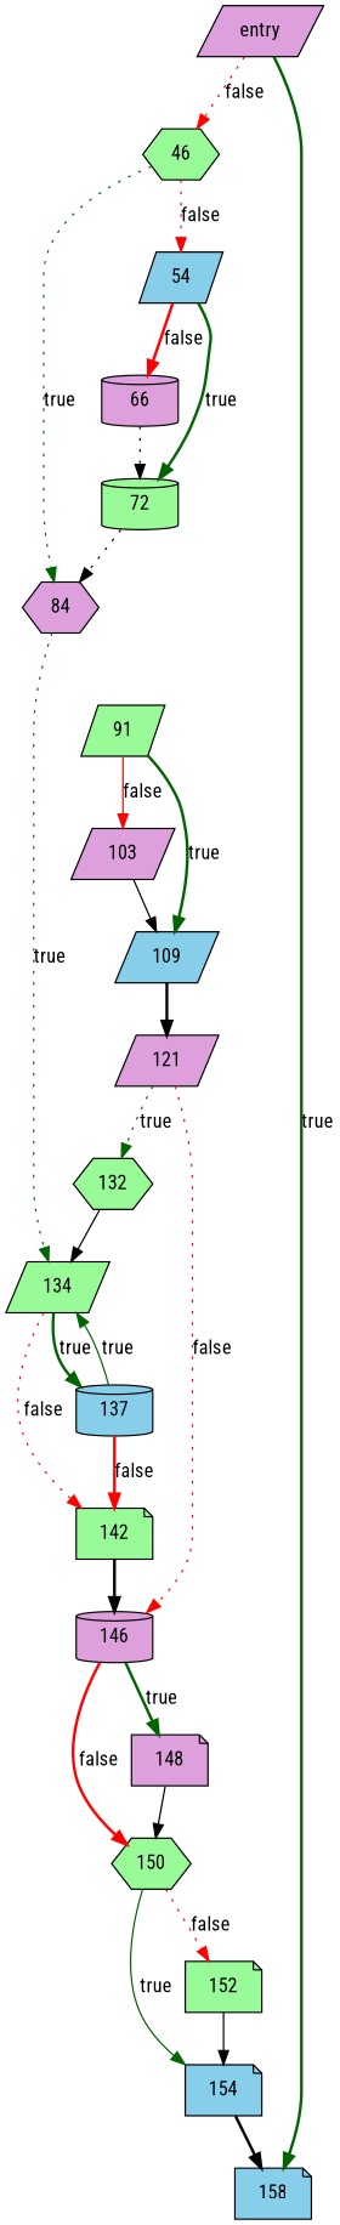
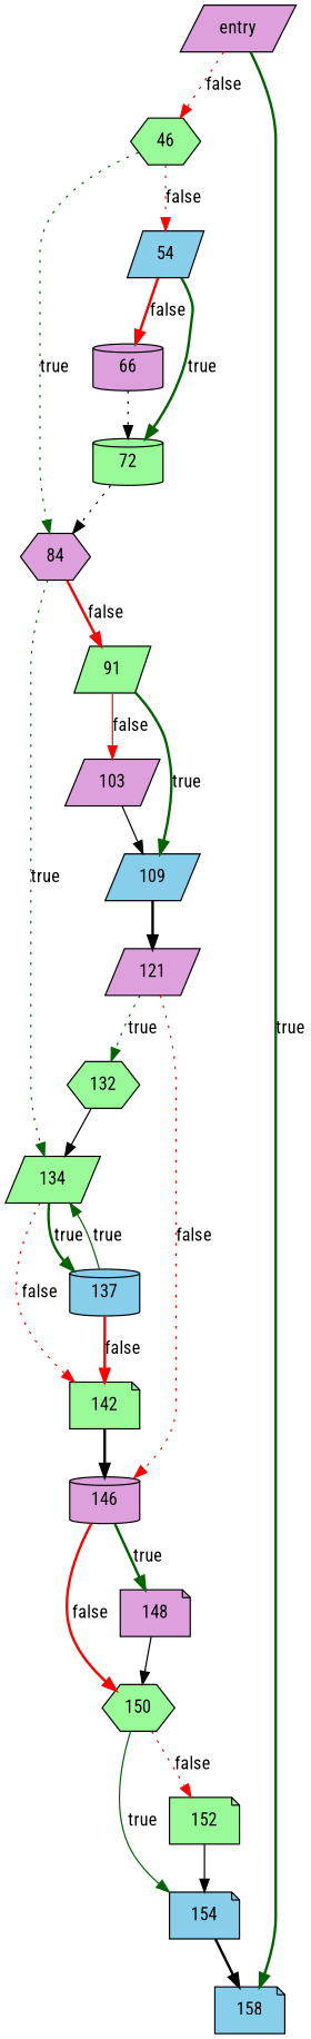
  digraph {
    fontname="Roboto Condensed"
    node [fillcolor=palegreen fontname="Roboto Condensed" shape=parallelogram style=filled]
    edge [color=red fontname="Roboto Condensed" style=bold]
    n1 [fillcolor=plum label=entry]
    46 [shape=hexagon]
    158 [fillcolor=skyblue shape=note]
    54 [fillcolor=skyblue]
    84 [fillcolor=plum shape=hexagon]
    66 [fillcolor=plum shape=cylinder]
    72 [shape=cylinder]
    91
    134
    103 [fillcolor=plum]
    109 [fillcolor=skyblue]
    132 [shape=hexagon]
    121 [fillcolor=plum]
    146 [fillcolor=plum shape=cylinder]
    148 [fillcolor=plum shape=note]
    150 [shape=hexagon]
    137 [fillcolor=skyblue shape=cylinder]
    142 [shape=note]
    152 [shape=note]
    154 [fillcolor=skyblue shape=note]
    n1 -> 46 [label=false style=dotted]
    n1 -> 158 [color=darkgreen label=true]
    46 -> 54 [label=false style=dotted]
    46 -> 84 [color=darkgreen label=true style=dotted]
    54 -> 66 [label=false]
    54 -> 72 [color=darkgreen label=true]
+   84 -> 91 [label=false]
    84 -> 134 [color=darkgreen label=true style=dotted]
    66 -> 72 [style=dotted color=""]
    72 -> 84 [style=dotted color=""]
    91 -> 103 [label=false style=solid]
    91 -> 109 [color=darkgreen label=true]
    134 -> 137 [color=darkgreen label=true]
    134 -> 142 [label=false style=dotted]
    103 -> 109 [style=solid color=""]
    109 -> 121 [color=""]
    132 -> 134 [style=solid color=""]
    121 -> 132 [color=darkgreen label=true style=dotted]
    121 -> 146 [label=false style=dotted]
    146 -> 148 [color=darkgreen label=true]
    146 -> 150 [label=false]
    148 -> 150 [style=solid color=""]
    150 -> 152 [label=false style=dotted]
    150 -> 154 [color=darkgreen label=true style=solid]
    137 -> 134 [color=darkgreen label=true style=solid]
    137 -> 142 [label=false]
    142 -> 146 [color=""]
    152 -> 154 [style=solid color=""]
    154 -> 158 [color=""]
  }
